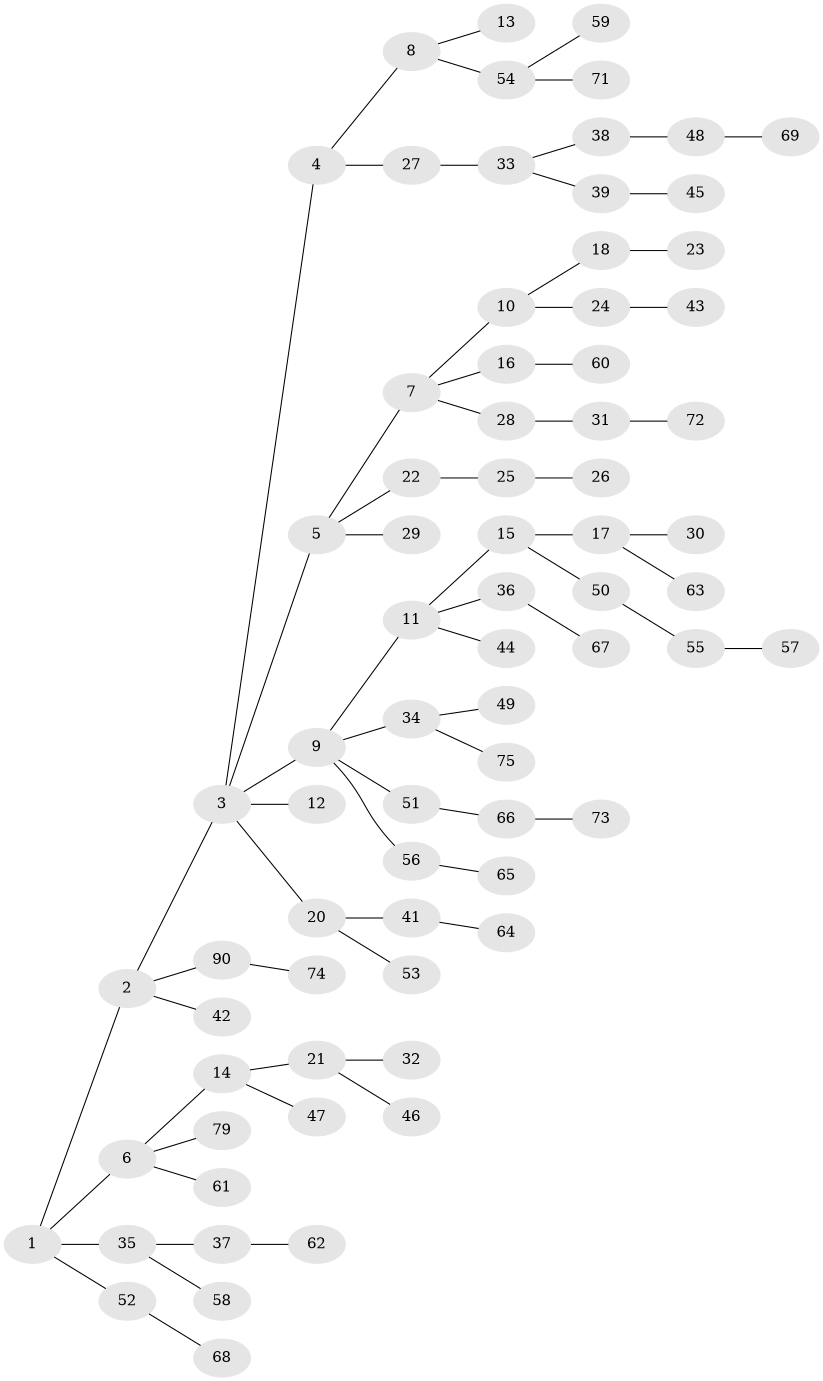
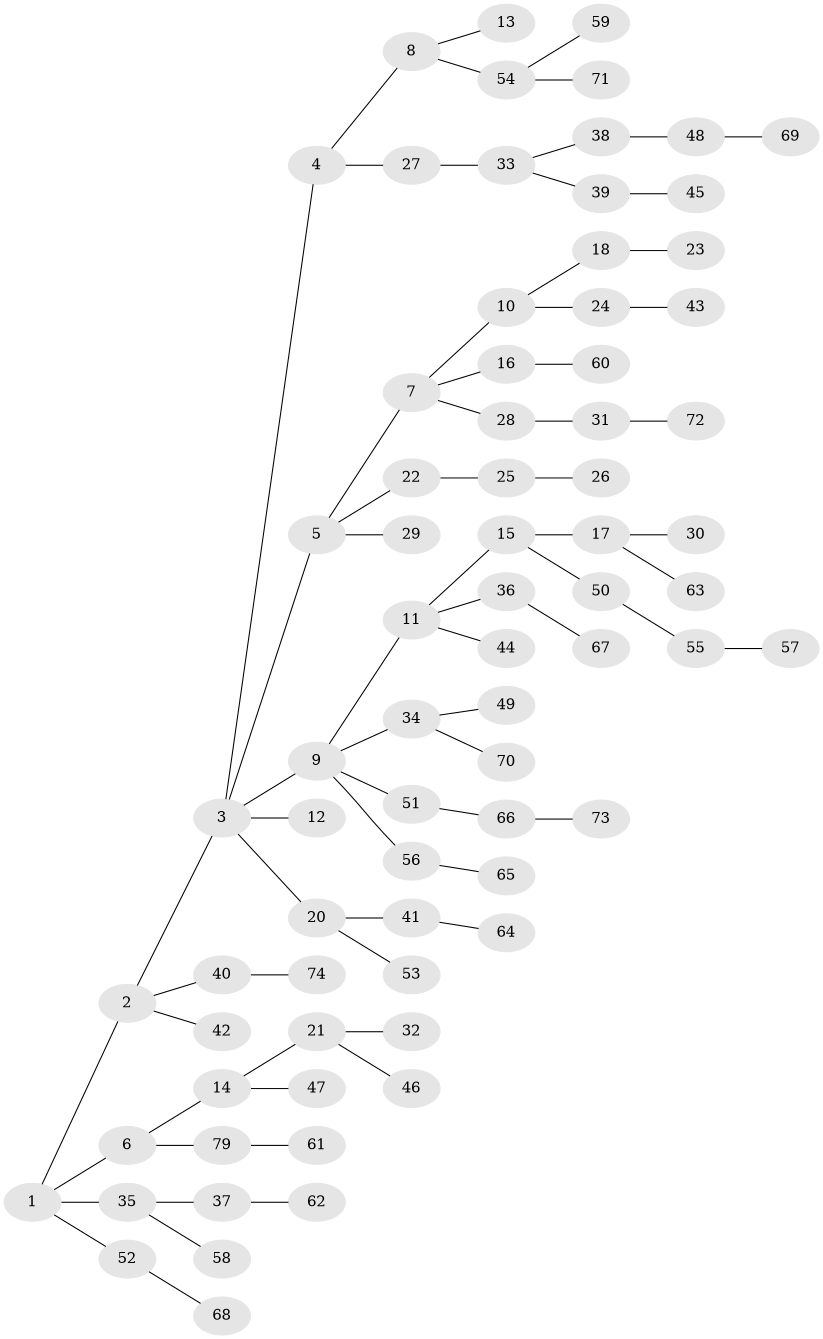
  graph {
    rankdir=LR
    node [color=gray90 style=filled]
    edge [weight=1.0]
    1
    2
    6
    35
    52
    3
-   40 [label=90]
+   40
    42
    14
    n10 [label=79]
    61
    37
    58
    68
    4
    5
    9
    12
    20
    74
    8
    27
    7
    22
    29
    11
    34
    51
    56
    41
    53
    13
    54
    33
    10
    16
    28
    25
    21
    47
    18
    24
    60
    31
    59
    71
    15
    36
    44
    49
-   70 [label=75]
+   70
    66
    65
    23
    43
    17
    50
    67
    32
    46
    30
    63
    55
    64
    26
    38
    39
    72
    48
    45
    62
    69
    57
    73
    1 -- 2
    1 -- 6
    1 -- 35
    1 -- 52 [weight=2.0]
    2 -- 3
    2 -- 40
    2 -- 42
    6 -- 14
    6 -- n10
-   6 -- 61
+   n10 -- 61
    35 -- 37
    35 -- 58
    52 -- 68
    3 -- 4
    3 -- 5
    3 -- 9
    3 -- 12 [weight=3.0]
    3 -- 20
    40 -- 74
    14 -- 21
    14 -- 47
    37 -- 62 [weight=2.0]
    4 -- 8
    4 -- 27 [weight=2.0]
    5 -- 7
    5 -- 22
    5 -- 29 [weight=3.0]
    9 -- 11
    9 -- 34
    9 -- 51
    9 -- 56
    20 -- 41 [weight=3.0]
    20 -- 53
    8 -- 13 [weight=2.0]
    8 -- 54
    27 -- 33
    7 -- 10
    7 -- 16
    7 -- 28
    22 -- 25 [weight=2.0]
    11 -- 15
    11 -- 36
    11 -- 44
    34 -- 49 [weight=2.0]
    34 -- 70
    51 -- 66 [weight=2.0]
    56 -- 65
    41 -- 64
    54 -- 59
    54 -- 71
    33 -- 38
    33 -- 39
    10 -- 18
    10 -- 24
    16 -- 60
    28 -- 31
    25 -- 26
    21 -- 32 [weight=2.0]
    21 -- 46
    18 -- 23 [weight=2.0]
    24 -- 43
    31 -- 72
    15 -- 17
    15 -- 50
    36 -- 67
    66 -- 73
    17 -- 30 [weight=4.0]
    17 -- 63
    50 -- 55
    55 -- 57
    38 -- 48
    39 -- 45
    48 -- 69
  }
